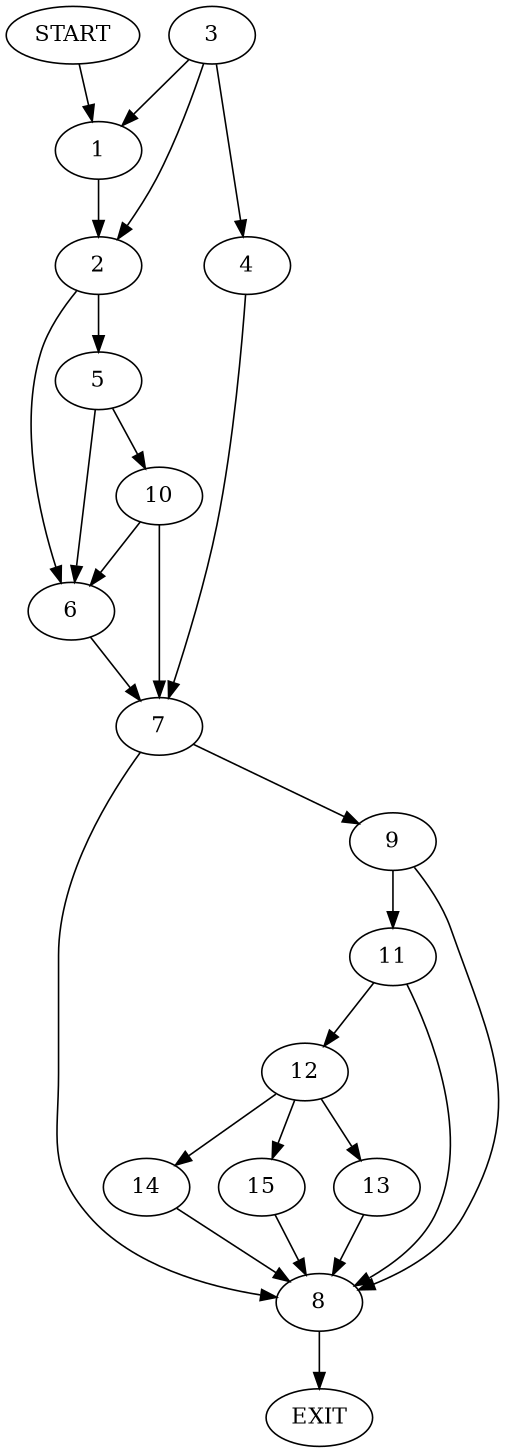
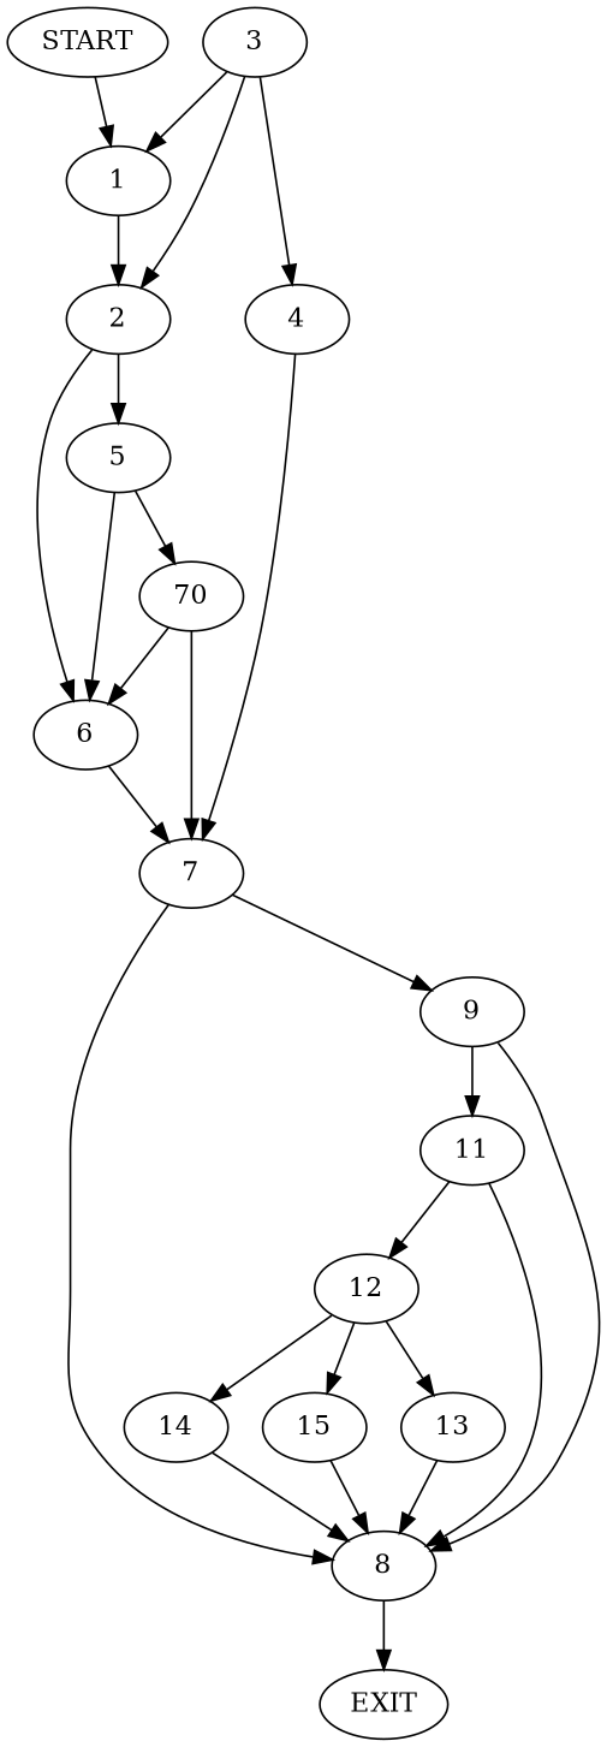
  digraph {
    n1 [label=START]
    1
    2
    n4 [label=EXIT]
    5
    6
    3
    4
-   10
+   10 [label=70]
    7
    8
    9
    11
    12
    13
    14
    15
    n1 -> 1
    1 -> 2
    2 -> 5
    2 -> 6
    5 -> 6
    5 -> 10
    6 -> 7
    3 -> 1
    3 -> 2
    3 -> 4
    4 -> 7
    10 -> 6
    10 -> 7
    7 -> 8
    7 -> 9
    8 -> n4
    9 -> 8
    9 -> 11
    11 -> 8
    11 -> 12
    12 -> 13
    12 -> 14
    12 -> 15
    13 -> 8
    14 -> 8
    15 -> 8
  }
